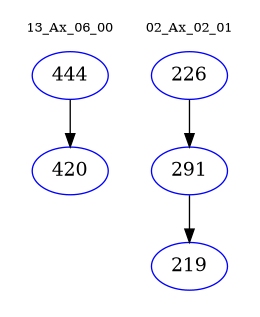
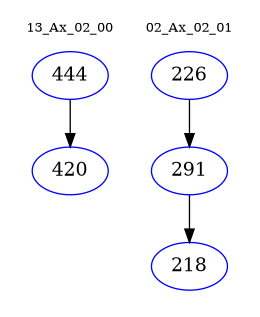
  digraph {
    node [color=blue]
    edge [color=black]
    n1 [label=444]
    n2 [label=420]
    n3 [label=226]
    n4 [label=291]
-   n5 [label=219]
+   n5 [label=218]
    subgraph cluster_1 {
      color=white
      fontsize=10
-     label="13_Ax_06_00"
+     label="13_Ax_02_00"
      n1
      n2
    }
    subgraph cluster_2 {
      color=white
      fontsize=10
      label="02_Ax_02_01"
      n3
      n4
      n5
    }
    n1 -> n2
    n3 -> n4
    n4 -> n5
  }
